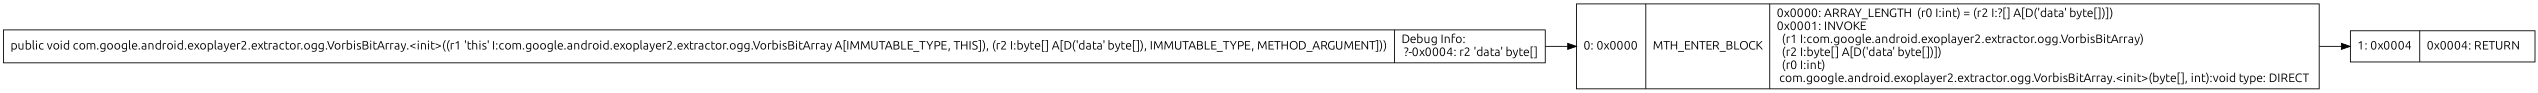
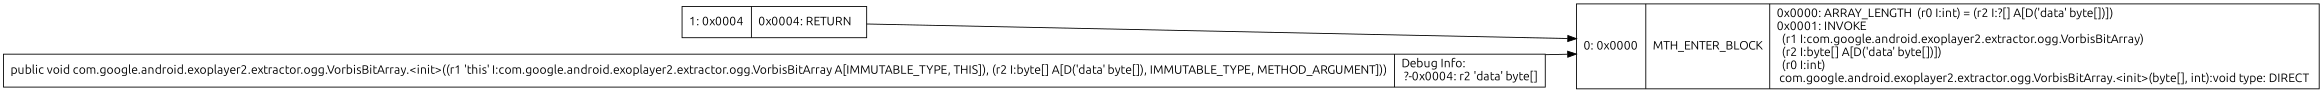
  digraph {
    rankdir=LR
    fontname=Ubuntu
    node [shape=record fontname=Ubuntu]
    edge [fontname=Ubuntu]
    n1 [label="{0\:\ 0x0000|MTH_ENTER_BLOCK\l|0x0000: ARRAY_LENGTH  (r0 I:int) = (r2 I:?[] A[D('data' byte[])]) \l0x0001: INVOKE  \l  (r1 I:com.google.android.exoplayer2.extractor.ogg.VorbisBitArray)\l  (r2 I:byte[] A[D('data' byte[])])\l  (r0 I:int)\l com.google.android.exoplayer2.extractor.ogg.VorbisBitArray.\<init\>(byte[], int):void type: DIRECT \l}"]
    n2 [label="{1\:\ 0x0004|0x0004: RETURN   \l}"]
    n3 [label="{public void com.google.android.exoplayer2.extractor.ogg.VorbisBitArray.\<init\>((r1 'this' I:com.google.android.exoplayer2.extractor.ogg.VorbisBitArray A[IMMUTABLE_TYPE, THIS]), (r2 I:byte[] A[D('data' byte[]), IMMUTABLE_TYPE, METHOD_ARGUMENT]))  | Debug Info:\l  ?\-0x0004: r2 'data' byte[]\l}"]
-   n1 -> n2
+   n2 -> n1
    n3 -> n1
  }
